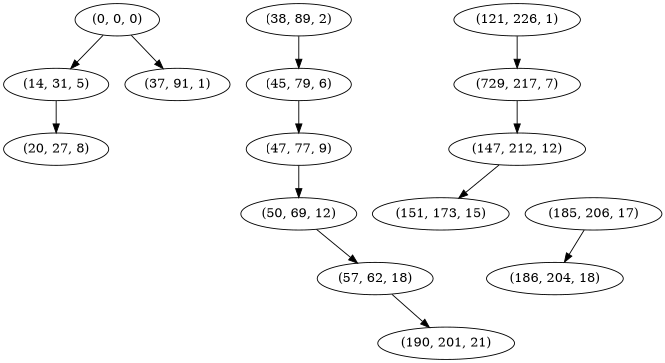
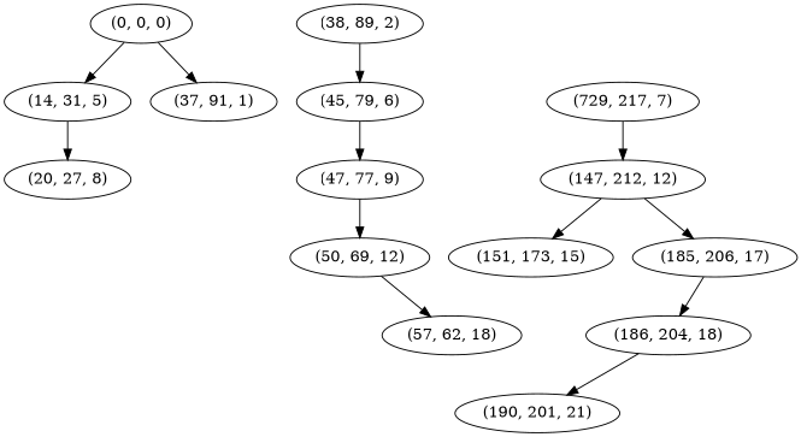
  digraph {
    "(0, 0, 0)"
    "(14, 31, 5)"
    "(37, 91, 1)"
    "(20, 27, 8)"
    n5 [label="(729, 217, 7)"]
-   "(121, 226, 1)"
    n7 [label="(45, 79, 6)"]
    "(38, 89, 2)"
    n9 [label="(47, 77, 9)"]
    "(50, 69, 12)"
    "(57, 62, 18)"
    "(147, 212, 12)"
    "(151, 173, 15)"
    "(185, 206, 17)"
    "(186, 204, 18)"
    "(190, 201, 21)"
    "(0, 0, 0)" -> "(14, 31, 5)"
    "(0, 0, 0)" -> "(37, 91, 1)"
    "(14, 31, 5)" -> "(20, 27, 8)"
    n5 -> "(147, 212, 12)"
-   "(121, 226, 1)" -> n5
    n7 -> n9
    "(38, 89, 2)" -> n7
    n9 -> "(50, 69, 12)"
    "(50, 69, 12)" -> "(57, 62, 18)"
    "(147, 212, 12)" -> "(151, 173, 15)"
+   "(147, 212, 12)" -> "(185, 206, 17)"
    "(185, 206, 17)" -> "(186, 204, 18)"
-   "(57, 62, 18)" -> "(190, 201, 21)"
+   "(186, 204, 18)" -> "(190, 201, 21)"
  }
